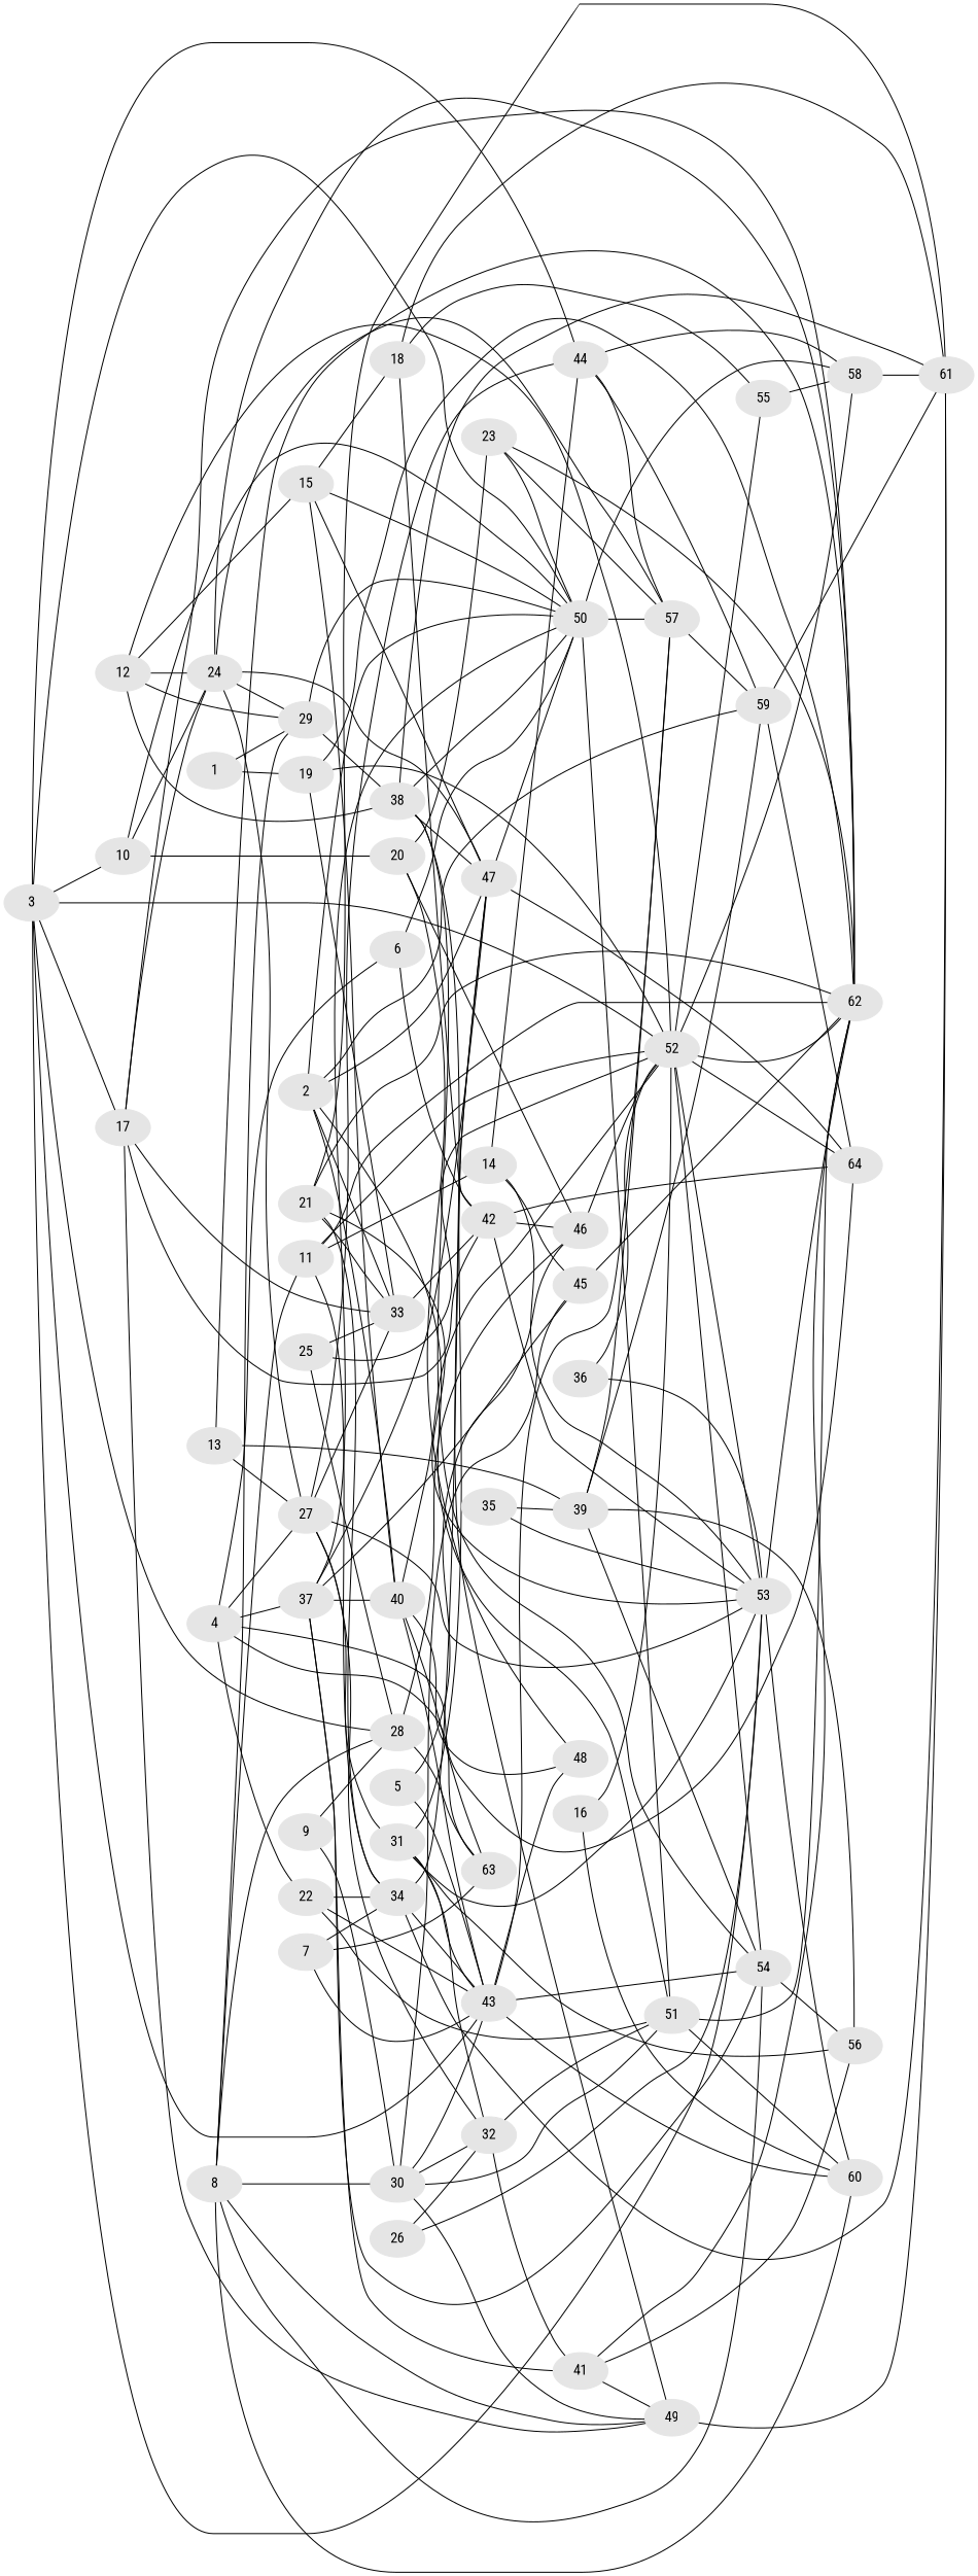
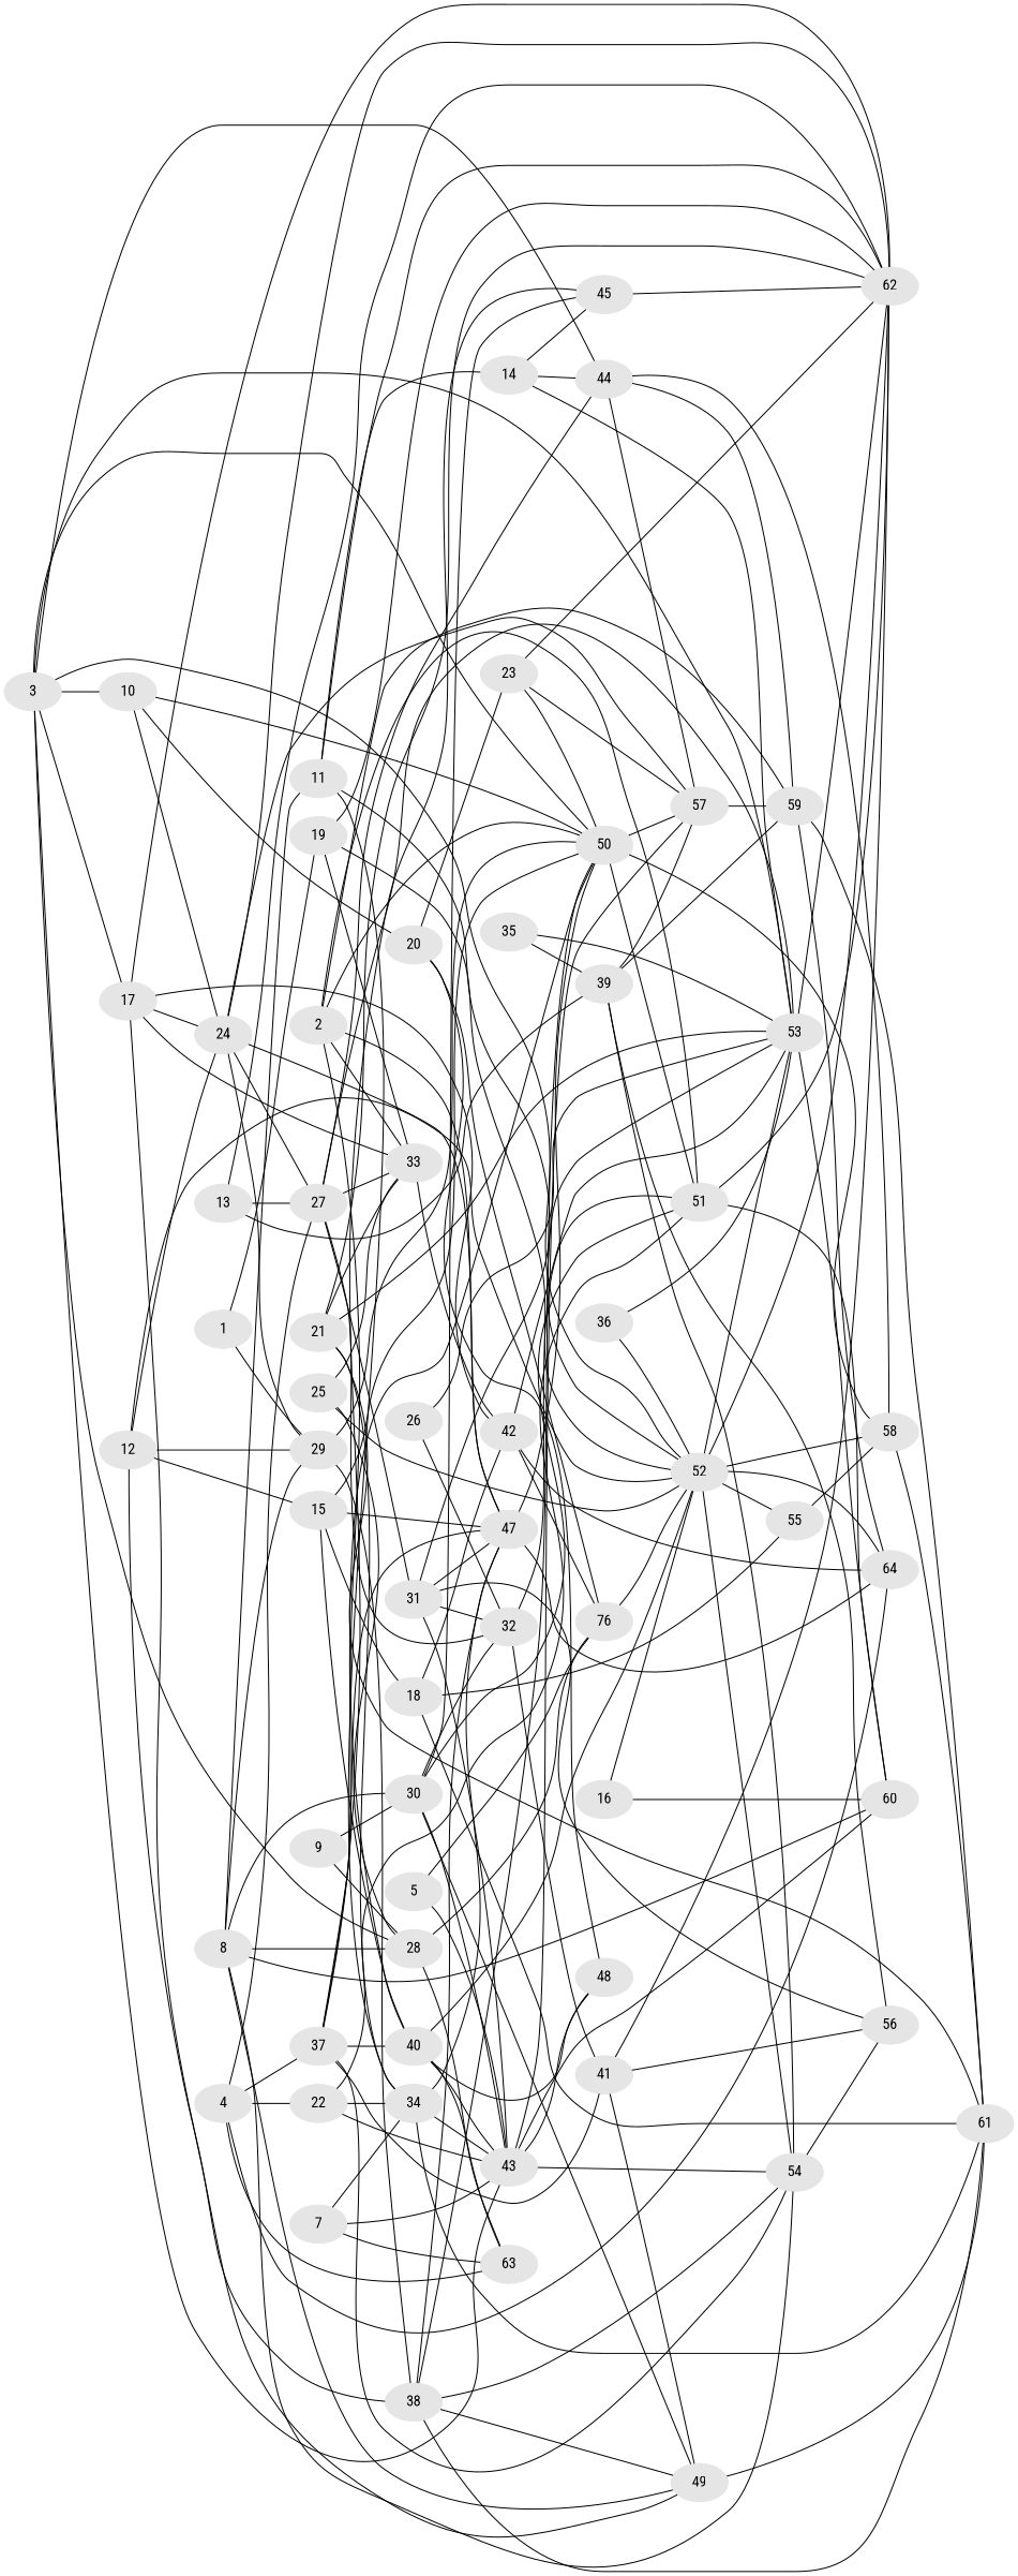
  graph {
    fontname="Roboto Condensed"
    rankdir=LR
    node [color=gray90 fontname="Roboto Condensed" style=filled]
    edge [fontname="Roboto Condensed" weight=1.0]
    1
    19
    29
    33
    52
    62
    50
    38
    39
    59
    54
    57
    56
    2
    40
    47
    51
    42
    43
    63
    48
    64
    58
    60
    61
    3
    10
    17
    28
    44
    53
    20
    24
    49
-   46
+   46 [label=76]
    55
    4
-   6
    22
    27
    37
    34
    32
    31
    45
    41
    5
    7
    8
    11
    30
    14
    9
    23
    12
    15
    18
    13
    16
    21
    25
    26
    35
    36
    1 -- 19
    1 -- 29
    19 -- 33
    19 -- 52
    19 -- 62
    29 -- 50
    29 -- 38
    33 -- 42
    52 -- 62
    52 -- 54
    52 -- 64
    52 -- 58
    52 -- 53
    52 -- 55
    50 -- 57
    50 -- 51
    50 -- 58
    38 -- 50
    38 -- 54
    38 -- 47
    38 -- 61
    38 -- 49
    39 -- 59
    39 -- 54
    39 -- 57
    39 -- 56
    59 -- 64
    59 -- 61
    54 -- 56
    57 -- 59
    2 -- 33
    2 -- 50
    2 -- 59
    2 -- 40
    2 -- 47
    2 -- 51
    40 -- 52
    40 -- 43
    40 -- 63
    40 -- 48
    47 -- 50
    47 -- 64
    51 -- 62
    51 -- 60
    42 -- 64
    42 -- 53
    42 -- 46
    43 -- 54
    43 -- 57
    43 -- 48
    43 -- 60
    58 -- 61
    3 -- 52
    3 -- 50
    3 -- 43
    3 -- 10 [weight=2.0]
    3 -- 17
    3 -- 28
    3 -- 44
    3 -- 53
    10 -- 50
    10 -- 20
    10 -- 24
    17 -- 33
    17 -- 62
    17 -- 42
    17 -- 24
    17 -- 49
    28 -- 63
    28 -- 46
    44 -- 59
    44 -- 57
    44 -- 58
    53 -- 62
    53 -- 60
    20 -- 48
    20 -- 46
    20 -- 23
    24 -- 29
    24 -- 62
    24 -- 57
    24 -- 47
    24 -- 27
    49 -- 61
    46 -- 52
    55 -- 58
    4 -- 63
    4 -- 64
-   4 -- 6
    4 -- 22
    4 -- 27
    4 -- 37
-   6 -- 50
-   6 -- 42
    22 -- 51
    22 -- 43
    22 -- 34
    27 -- 33
    27 -- 44
    27 -- 53
    27 -- 32
    27 -- 31
    37 -- 50
    37 -- 54
    37 -- 40
    37 -- 47
    37 -- 45
    37 -- 41
    34 -- 47
    34 -- 43
    34 -- 61
    32 -- 51
    32 -- 41
    31 -- 56
    31 -- 47 [weight=2.0]
    31 -- 43
    31 -- 53
    31 -- 32
    45 -- 62 [weight=2.0]
    41 -- 62
    41 -- 56
    41 -- 49
    5 -- 43
    5 -- 46
    7 -- 43
    7 -- 63
    7 -- 34
    8 -- 29
    8 -- 54
    8 -- 60
    8 -- 28
    8 -- 49
    8 -- 11
    8 -- 30
    11 -- 52
    11 -- 62
    11 -- 34
    11 -- 14
    30 -- 51
    30 -- 43
    30 -- 49
    30 -- 32
    30 -- 45
    14 -- 44
    14 -- 53
    14 -- 45
    9 -- 28
    9 -- 30
    23 -- 62
    23 -- 50
    23 -- 57
    12 -- 29
    12 -- 52
    12 -- 38
    12 -- 24
    12 -- 15
    15 -- 50
    15 -- 40
    15 -- 47
    15 -- 18
    18 -- 42
    18 -- 61
    18 -- 55
    13 -- 62
    13 -- 39
    13 -- 27
    16 -- 52
    16 -- 60
    21 -- 33
    21 -- 62
    21 -- 61
    21 -- 53 [weight=2.0]
    21 -- 34
    25 -- 33
    25 -- 52
    25 -- 28
    26 -- 53
    26 -- 32
    35 -- 39
    35 -- 53
    36 -- 52
    36 -- 53
  }
